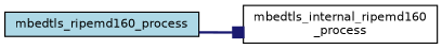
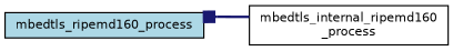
  digraph {
    rankdir=LR
    node [color=black fontname=Helvetica fontsize=10 shape=record style=filled]
    n1 [fillcolor=lightblue fontcolor=black height=0.2 label=mbedtls_ripemd160_process width=0.4]
    n2 [fillcolor=white height=0.2 label="mbedtls_internal_ripemd160\l_process" width=0.4]
-   n1 -> n2 [color=midnightblue fontname=Helvetica fontsize=10 labelfontname=Helvetica labelfontsize=10 style=bold arrowhead=box]
+   n2 -> n1 [color=midnightblue fontname=Helvetica fontsize=10 labelfontname=Helvetica labelfontsize=10 style=bold arrowhead=box]
  }
